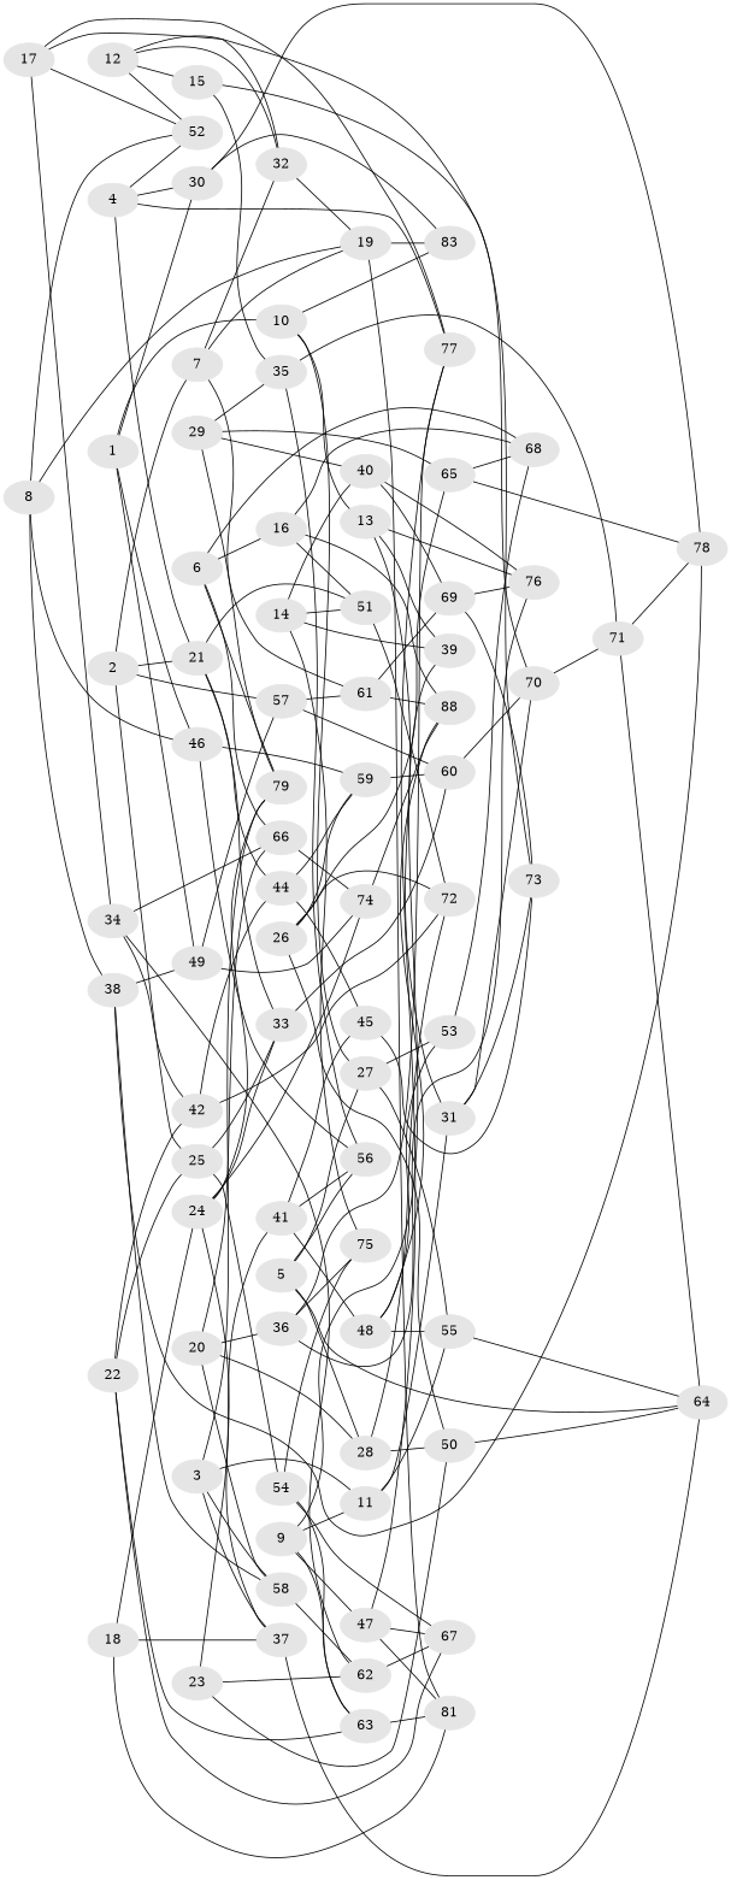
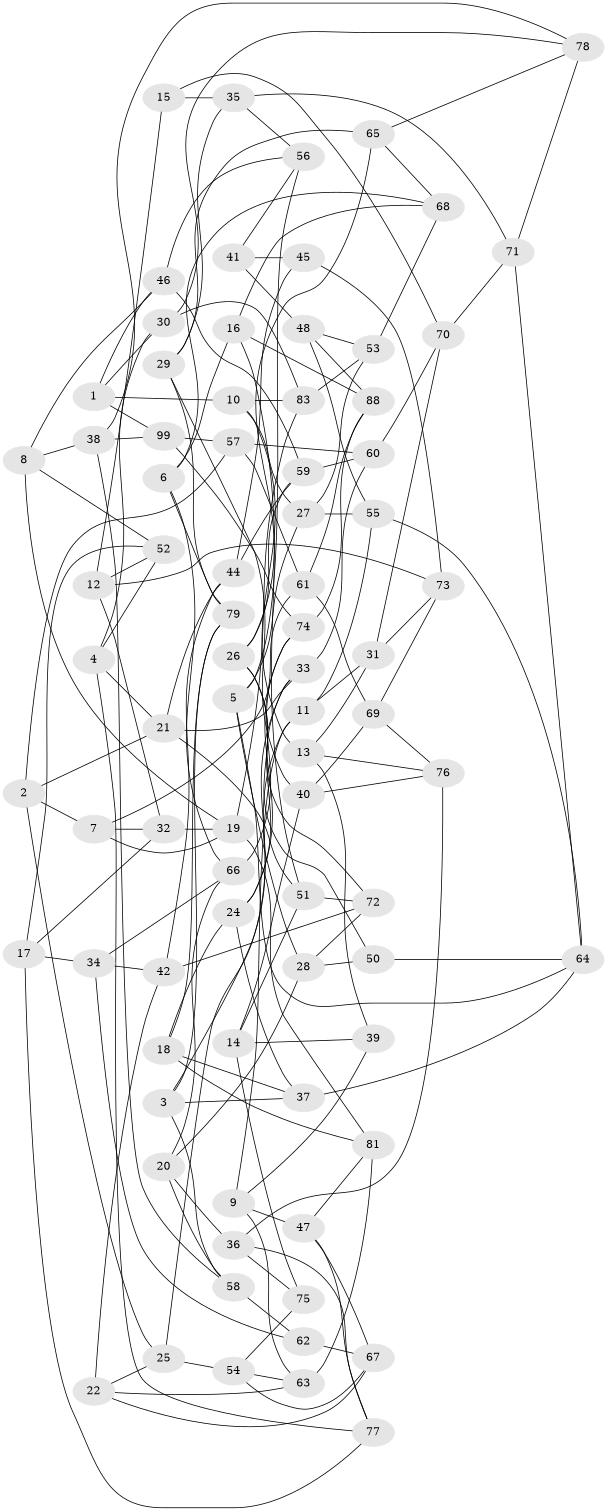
  graph {
    rankdir=LR
    node [color=gray90 style=filled]
    1
    10
    30
    46
-   49
+   49 [label=99]
    27
    13
    n8 [label=83]
    78
    56
    59
    57
    74
    2
    7
    21
    25
    19
    32
    61
    51
    33
    44
    54
    60
    3
    11
    37
    58
    79
    31
    55
    64
    62
    4
    52
    77
-   23
    41
    50
    5
    28
    53
    72
    6
    16
    66
    68
    n49 [label=88]
    81
    69
    8
    38
    9
    39
    47
    63
    67
    76
    73
    70
    12
    15
    35
    14
    40
    75
    71
    17
    34
    42
    18
    24
    20
    36
    45
    22
    48
    26
    65
    29
    1 -- 10
    1 -- 30
    1 -- 46
    1 -- 49
    10 -- 27
    10 -- 13
    10 -- n8
    30 -- n8
    30 -- 78
    46 -- 56
    46 -- 59
    49 -- 57
    49 -- 74
    27 -- 55
    27 -- 53
    13 -- 31
    13 -- 39
    13 -- 76
+   n8 -- 53
    59 -- 60
    57 -- 61
    57 -- 60
    74 -- n49
    2 -- 57
    2 -- 7
    2 -- 21
    2 -- 25
    7 -- 19
    7 -- 32
    7 -- 61
    21 -- 51
    21 -- 33
    21 -- 44
    25 -- 33
    25 -- 54
    19 -- n8
    19 -- 81
    32 -- 19
    61 -- n49
    61 -- 69
    51 -- 72
    33 -- 60
    44 -- 59
    44 -- 45
    54 -- 63
    54 -- 67
    54 -- 75
    60 -- 70
    3 -- 11
    3 -- 37
    3 -- 58
    3 -- 79
    11 -- 31
    11 -- 55
    37 -- 64
    58 -- 62
    31 -- 73
    31 -- 70
    55 -- 64
    62 -- 67
    4 -- 30
    4 -- 21
    4 -- 52
    4 -- 77
-   23 -- 62
-   23 -- 41
-   23 -- 50
    41 -- 56
    41 -- 45
    41 -- 48
    50 -- 64
    5 -- 27
    5 -- 56
    5 -- 64
    5 -- 28
    28 -- 50
    28 -- 72
    53 -- 68
    6 -- 79
    6 -- 16
    6 -- 66
    6 -- 68
    16 -- 51
    16 -- 68
    16 -- n49
    66 -- 74
    69 -- 76
    69 -- 73
    8 -- 46
    8 -- 19
    8 -- 52
    8 -- 38
    38 -- 49
    38 -- 78
    38 -- 58
    9 -- 11
    9 -- 39
    9 -- 47
    9 -- 63
    47 -- 77
    47 -- 81
    47 -- 67
    63 -- 81
    70 -- 71
    12 -- 32
    12 -- 52
    12 -- 73
    12 -- 15
    15 -- 70
    15 -- 35
    35 -- 56
    35 -- 71
    14 -- 51
    14 -- 39
    14 -- 40
    14 -- 75
    40 -- 69
    40 -- 76
    71 -- 78
    71 -- 64
    17 -- 32
    17 -- 52
    17 -- 77
    17 -- 34
    34 -- 62
    34 -- 66
    34 -- 42
    42 -- 44
    42 -- 72
    18 -- 37
-   24 -- 79
+   18 -- 79
    18 -- 81
    18 -- 24
    24 -- 74
    24 -- 33
    24 -- 37
    20 -- 58
    20 -- 28
    20 -- 66
    20 -- 36
    36 -- 77
    36 -- 76
    36 -- 75
    45 -- 73
    22 -- 25
    22 -- 63
    22 -- 67
    22 -- 42
    48 -- 55
    48 -- 53
    48 -- n49
    26 -- 59
    26 -- 50
    26 -- 72
    26 -- 65
    65 -- 78
    65 -- 68
    29 -- 79
    29 -- 35
    29 -- 40
    29 -- 65
  }
